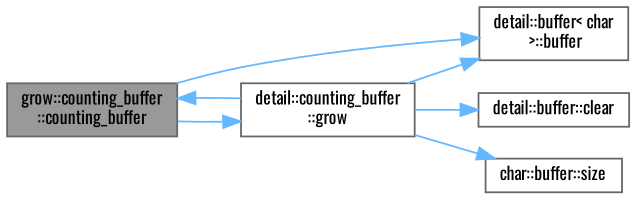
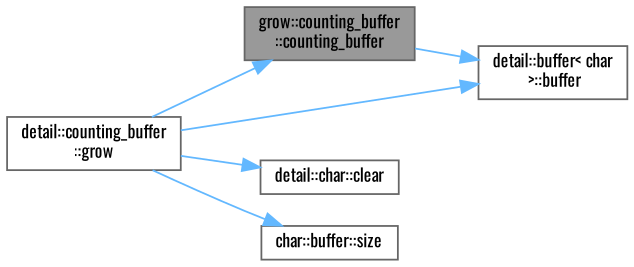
  digraph {
    fontname=Oswald
    rankdir=LR
    node [color=grey40 fillcolor=white fontname=Oswald fontsize=10 shape=box style=filled]
    edge [color=steelblue1 fontname=Oswald fontsize=10 labelfontname=Helvetica labelfontsize=10 style=solid]
    n1 [color=gray40 fillcolor=grey60 fontcolor=black height=0.2 label="grow::counting_buffer\l::counting_buffer" width=0.4]
    n2 [height=0.2 label="detail::buffer\< char\l \>::buffer" width=0.4]
    n3 [height=0.2 label="detail::counting_buffer\l::grow" width=0.4]
-   n4 [height=0.2 label="detail::buffer::clear" width=0.4]
+   n4 [height=0.2 label="detail::char::clear" width=0.4]
    n5 [height=0.2 label="char::buffer::size" width=0.4]
    n1 -> n2
-   n1 -> n3
    n3 -> n1
    n3 -> n2
    n3 -> n4
    n3 -> n5
  }
